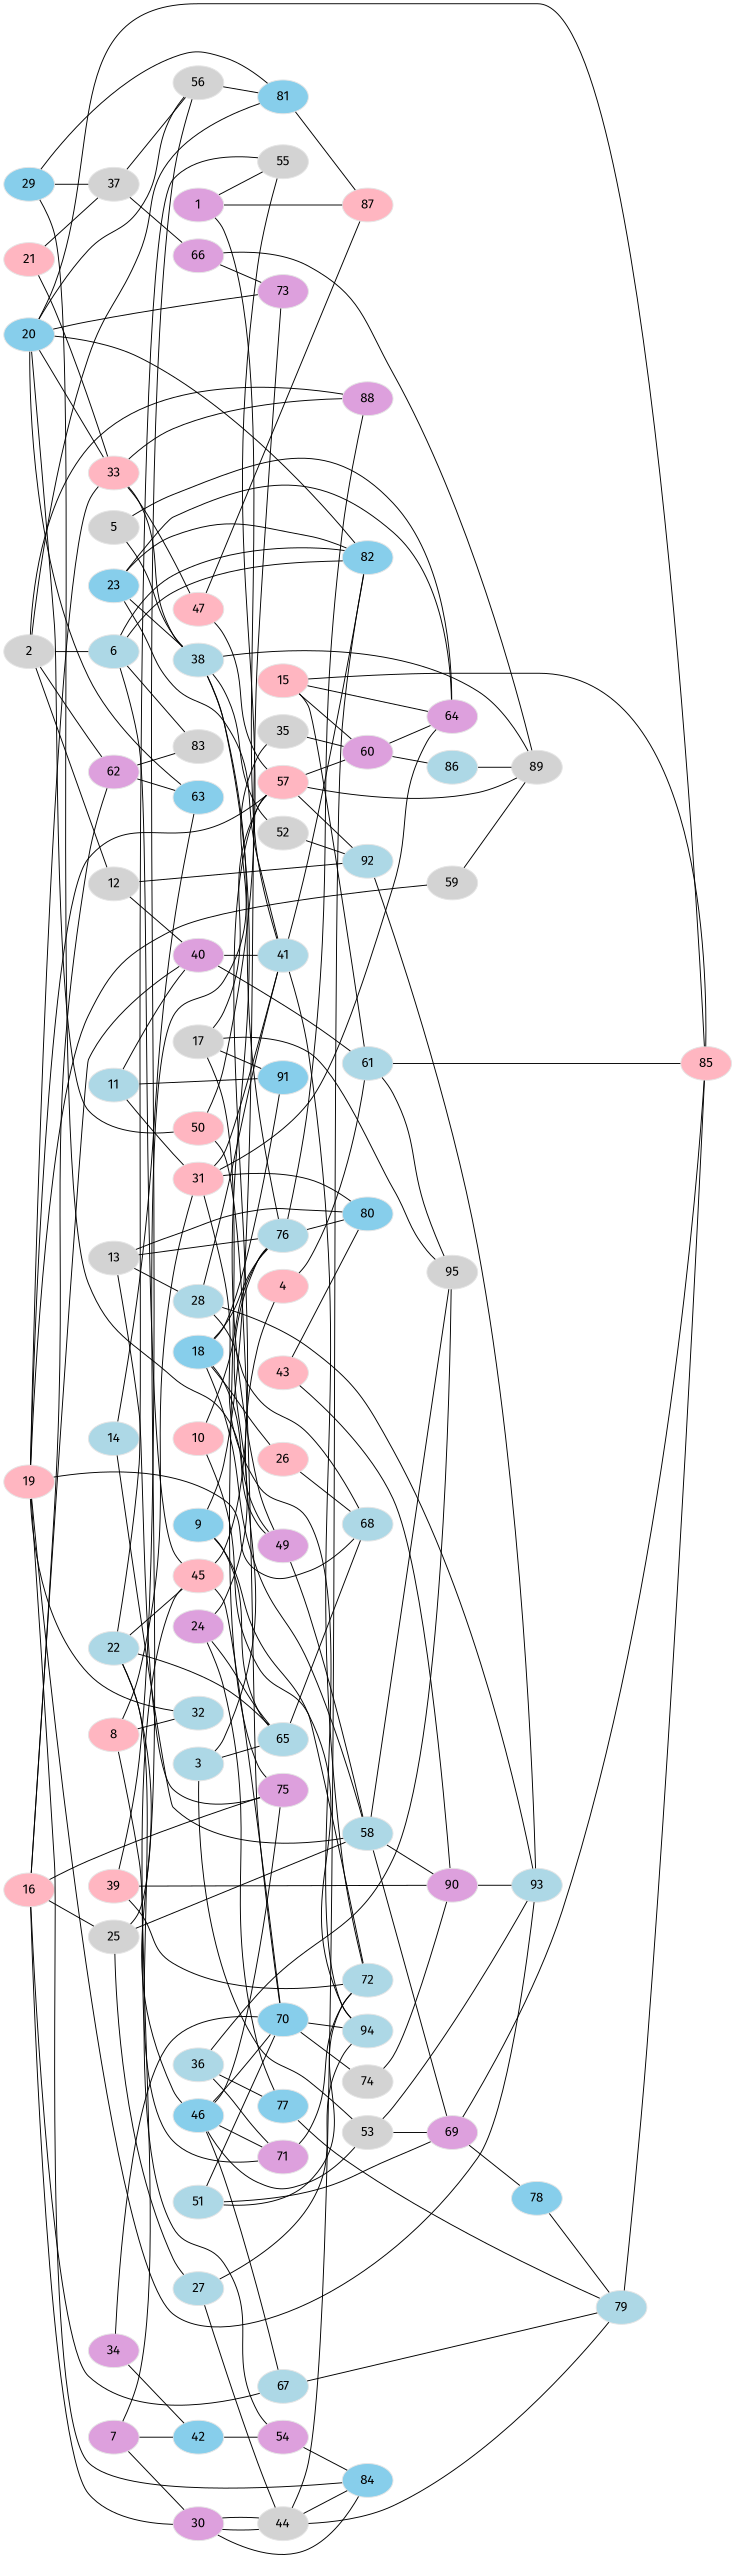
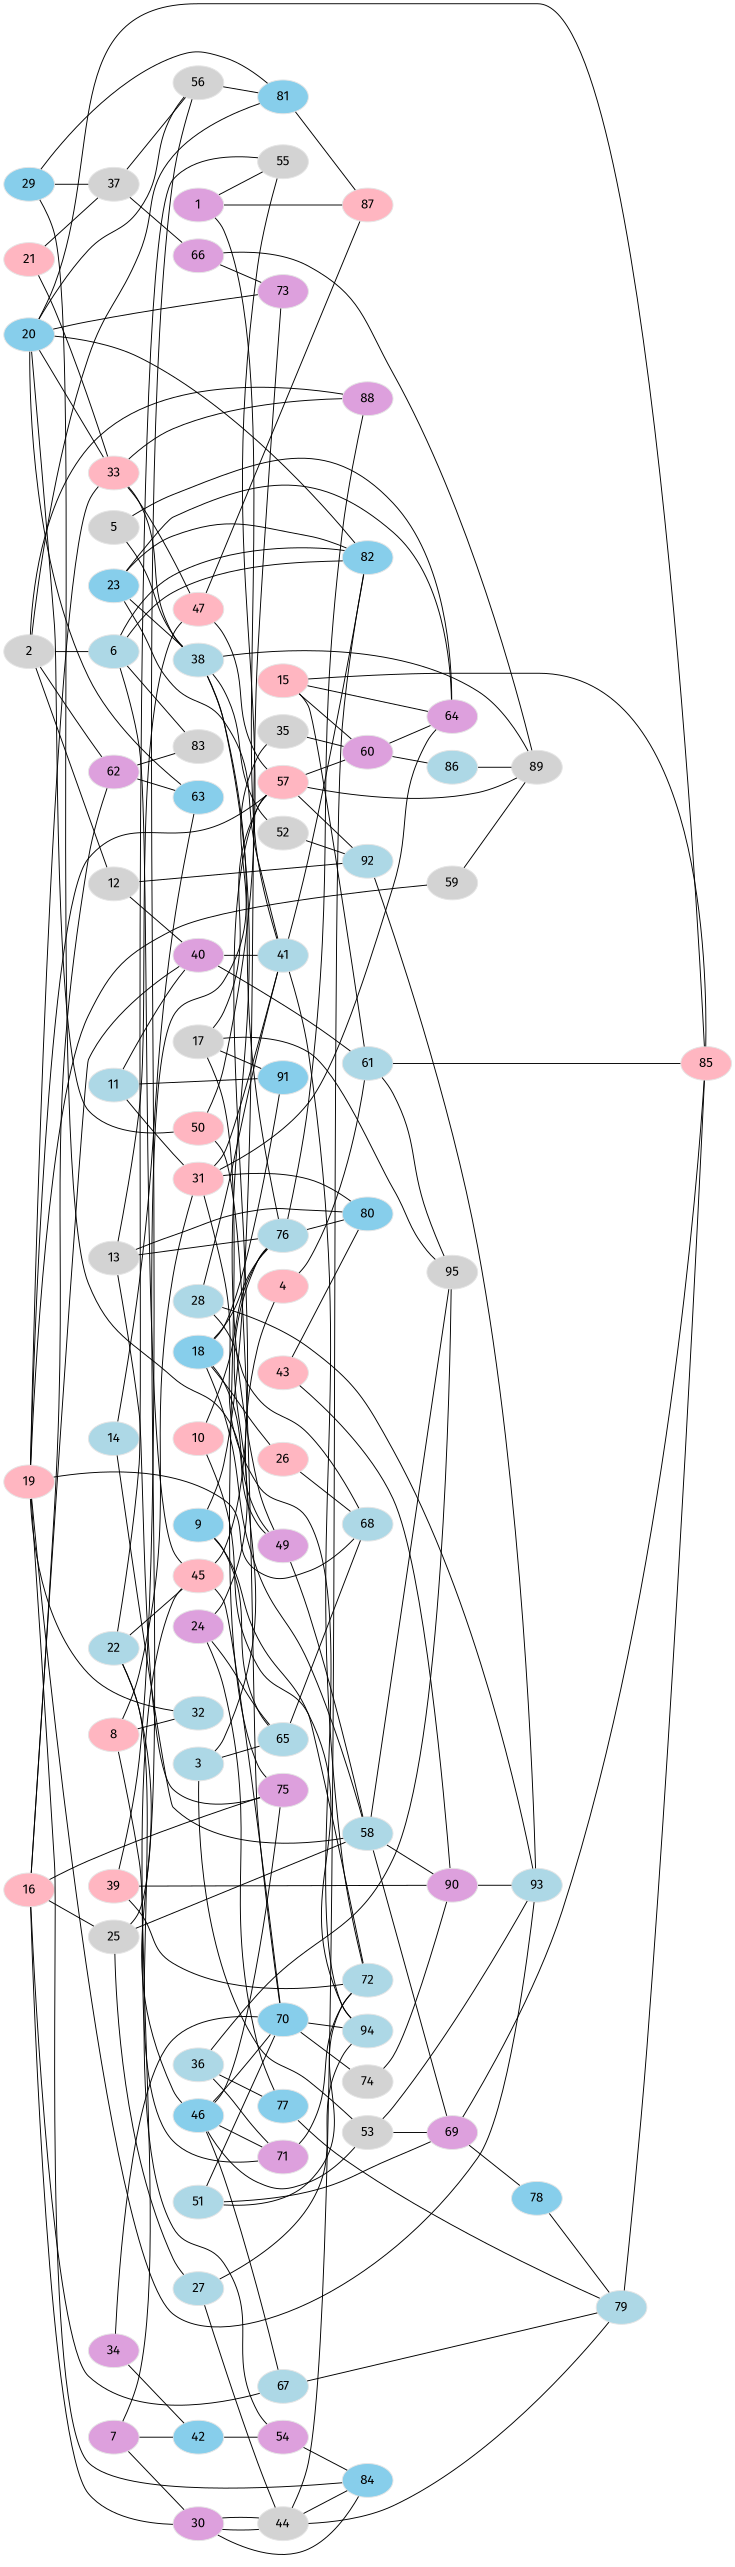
  graph {
    fontname="Fira Sans"
    rankdir=LR
    node [color=gray90 fillcolor=lightblue fontname="Fira Sans" style=filled]
    edge [fontname="Fira Sans"]
    1 [fillcolor=plum]
    41
    55 [fillcolor=lightgrey]
    87 [fillcolor=lightpink]
    82 [fillcolor=skyblue]
    72
    2 [fillcolor=lightgrey]
    6
    12 [fillcolor=lightgrey]
    62 [fillcolor=plum]
    81 [fillcolor=skyblue]
    88 [fillcolor=plum]
    45 [fillcolor=lightpink]
    83 [fillcolor=lightgrey]
    40 [fillcolor=plum]
    92
    63 [fillcolor=skyblue]
    4 [fillcolor=lightpink]
    3
    53 [fillcolor=lightgrey]
    65
    61
    93
    69 [fillcolor=plum]
    68
    85 [fillcolor=lightpink]
    95 [fillcolor=lightgrey]
    5 [fillcolor=lightgrey]
    38
    64 [fillcolor=plum]
    76
    49 [fillcolor=plum]
    52 [fillcolor=lightgrey]
    89 [fillcolor=lightgrey]
    57 [fillcolor=lightpink]
    70 [fillcolor=skyblue]
    7 [fillcolor=plum]
    30 [fillcolor=plum]
    42 [fillcolor=skyblue]
    84 [fillcolor=skyblue]
    44 [fillcolor=lightgrey]
    54 [fillcolor=plum]
    8 [fillcolor=lightpink]
    31 [fillcolor=lightpink]
    32
    71 [fillcolor=plum]
    94
    80 [fillcolor=skyblue]
    9 [fillcolor=skyblue]
    73 [fillcolor=plum]
    10 [fillcolor=lightpink]
    11
    91 [fillcolor=skyblue]
    13 [fillcolor=lightgrey]
    47 [fillcolor=lightpink]
    75 [fillcolor=plum]
    14
    58
    90 [fillcolor=plum]
    15 [fillcolor=lightpink]
    60 [fillcolor=plum]
    86
    16 [fillcolor=lightpink]
    25 [fillcolor=lightgrey]
    67
    27
    35 [fillcolor=lightgrey]
    79
    17 [fillcolor=lightgrey]
    18 [fillcolor=skyblue]
    26 [fillcolor=lightpink]
    19 [fillcolor=lightpink]
    33 [fillcolor=lightpink]
    59 [fillcolor=lightgrey]
    20 [fillcolor=skyblue]
    50 [fillcolor=lightpink]
    56 [fillcolor=lightgrey]
    21 [fillcolor=lightpink]
    37 [fillcolor=lightgrey]
    66 [fillcolor=plum]
    22
    46 [fillcolor=skyblue]
    23 [fillcolor=skyblue]
    24 [fillcolor=plum]
    77 [fillcolor=skyblue]
    28
    29 [fillcolor=skyblue]
    34 [fillcolor=plum]
    74 [fillcolor=lightgrey]
    36
    39 [fillcolor=lightpink]
    43 [fillcolor=lightpink]
    51
    78 [fillcolor=skyblue]
    1 -- 41
    1 -- 55
    1 -- 87
    41 -- 82
    41 -- 72
    2 -- 6
    2 -- 12
    2 -- 62
    2 -- 81
    2 -- 88
    6 -- 82
    6 -- 82
    6 -- 45
    6 -- 83
    12 -- 40
    12 -- 92
    62 -- 83
    62 -- 63
    81 -- 87
    45 -- 57
    45 -- 70
    40 -- 41
    40 -- 61
    92 -- 93
    4 -- 61
    3 -- 4
    3 -- 53
    3 -- 65
    53 -- 93
    53 -- 69
    65 -- 68
    61 -- 85
    61 -- 95
    69 -- 85
    69 -- 78
    5 -- 38
    5 -- 64
    38 -- 76
    38 -- 49
    38 -- 52
    38 -- 89
    76 -- 88
    76 -- 80
    49 -- 58
    52 -- 92
    57 -- 92
    57 -- 89
    57 -- 60
    70 -- 94
    70 -- 74
    7 -- 45
    7 -- 30
    7 -- 42
    30 -- 84
    30 -- 44
    30 -- 44
    42 -- 54
    44 -- 82
    44 -- 84
    44 -- 79
    54 -- 84
    8 -- 31
    8 -- 32
    8 -- 71
    31 -- 41
    31 -- 64
    31 -- 94
    31 -- 80
    71 -- 72
    9 -- 72
    9 -- 65
    9 -- 73
    10 -- 76
    10 -- 94
    11 -- 40
    11 -- 31
    11 -- 91
    13 -- 76
    13 -- 80
-   13 -- 28
+   13 -- 47
    13 -- 75
    47 -- 87
    47 -- 57
    14 -- 63
    14 -- 58
    58 -- 69
    58 -- 95
    58 -- 90
    90 -- 93
    15 -- 61
    15 -- 85
    15 -- 64
    15 -- 60
    60 -- 64
    60 -- 86
    86 -- 89
    16 -- 62
    16 -- 40
    16 -- 30
    16 -- 75
    16 -- 25
    16 -- 67
    25 -- 58
    25 -- 27
    25 -- 35
    67 -- 79
    27 -- 44
    27 -- 94
    35 -- 60
    79 -- 85
    17 -- 95
    17 -- 57
    17 -- 91
    17 -- 75
    18 -- 76
    18 -- 49
    18 -- 91
    18 -- 58
    18 -- 26
    26 -- 68
    19 -- 93
    19 -- 68
    19 -- 57
    19 -- 84
    19 -- 32
    19 -- 33
    19 -- 59
    33 -- 88
    33 -- 38
    33 -- 47
    59 -- 89
    20 -- 82
    20 -- 63
    20 -- 85
    20 -- 73
    20 -- 33
    20 -- 50
    20 -- 56
    50 -- 55
    50 -- 70
    56 -- 81
    21 -- 33
    21 -- 37
    37 -- 56
    37 -- 66
    66 -- 89
    66 -- 73
    22 -- 55
    22 -- 45
-   22 -- 65
    22 -- 54
    22 -- 46
    46 -- 53
    46 -- 70
    46 -- 71
    46 -- 75
    46 -- 67
    23 -- 41
    23 -- 82
    23 -- 38
    23 -- 64
    24 -- 65
    24 -- 76
    24 -- 77
    77 -- 79
    28 -- 41
    28 -- 93
    28 -- 68
    29 -- 81
    29 -- 49
    29 -- 37
    34 -- 70
    34 -- 42
    74 -- 90
    36 -- 95
    36 -- 71
    36 -- 77
    39 -- 72
    39 -- 90
    39 -- 56
    43 -- 80
    43 -- 90
    51 -- 72
    51 -- 69
    51 -- 70
    78 -- 79
  }
